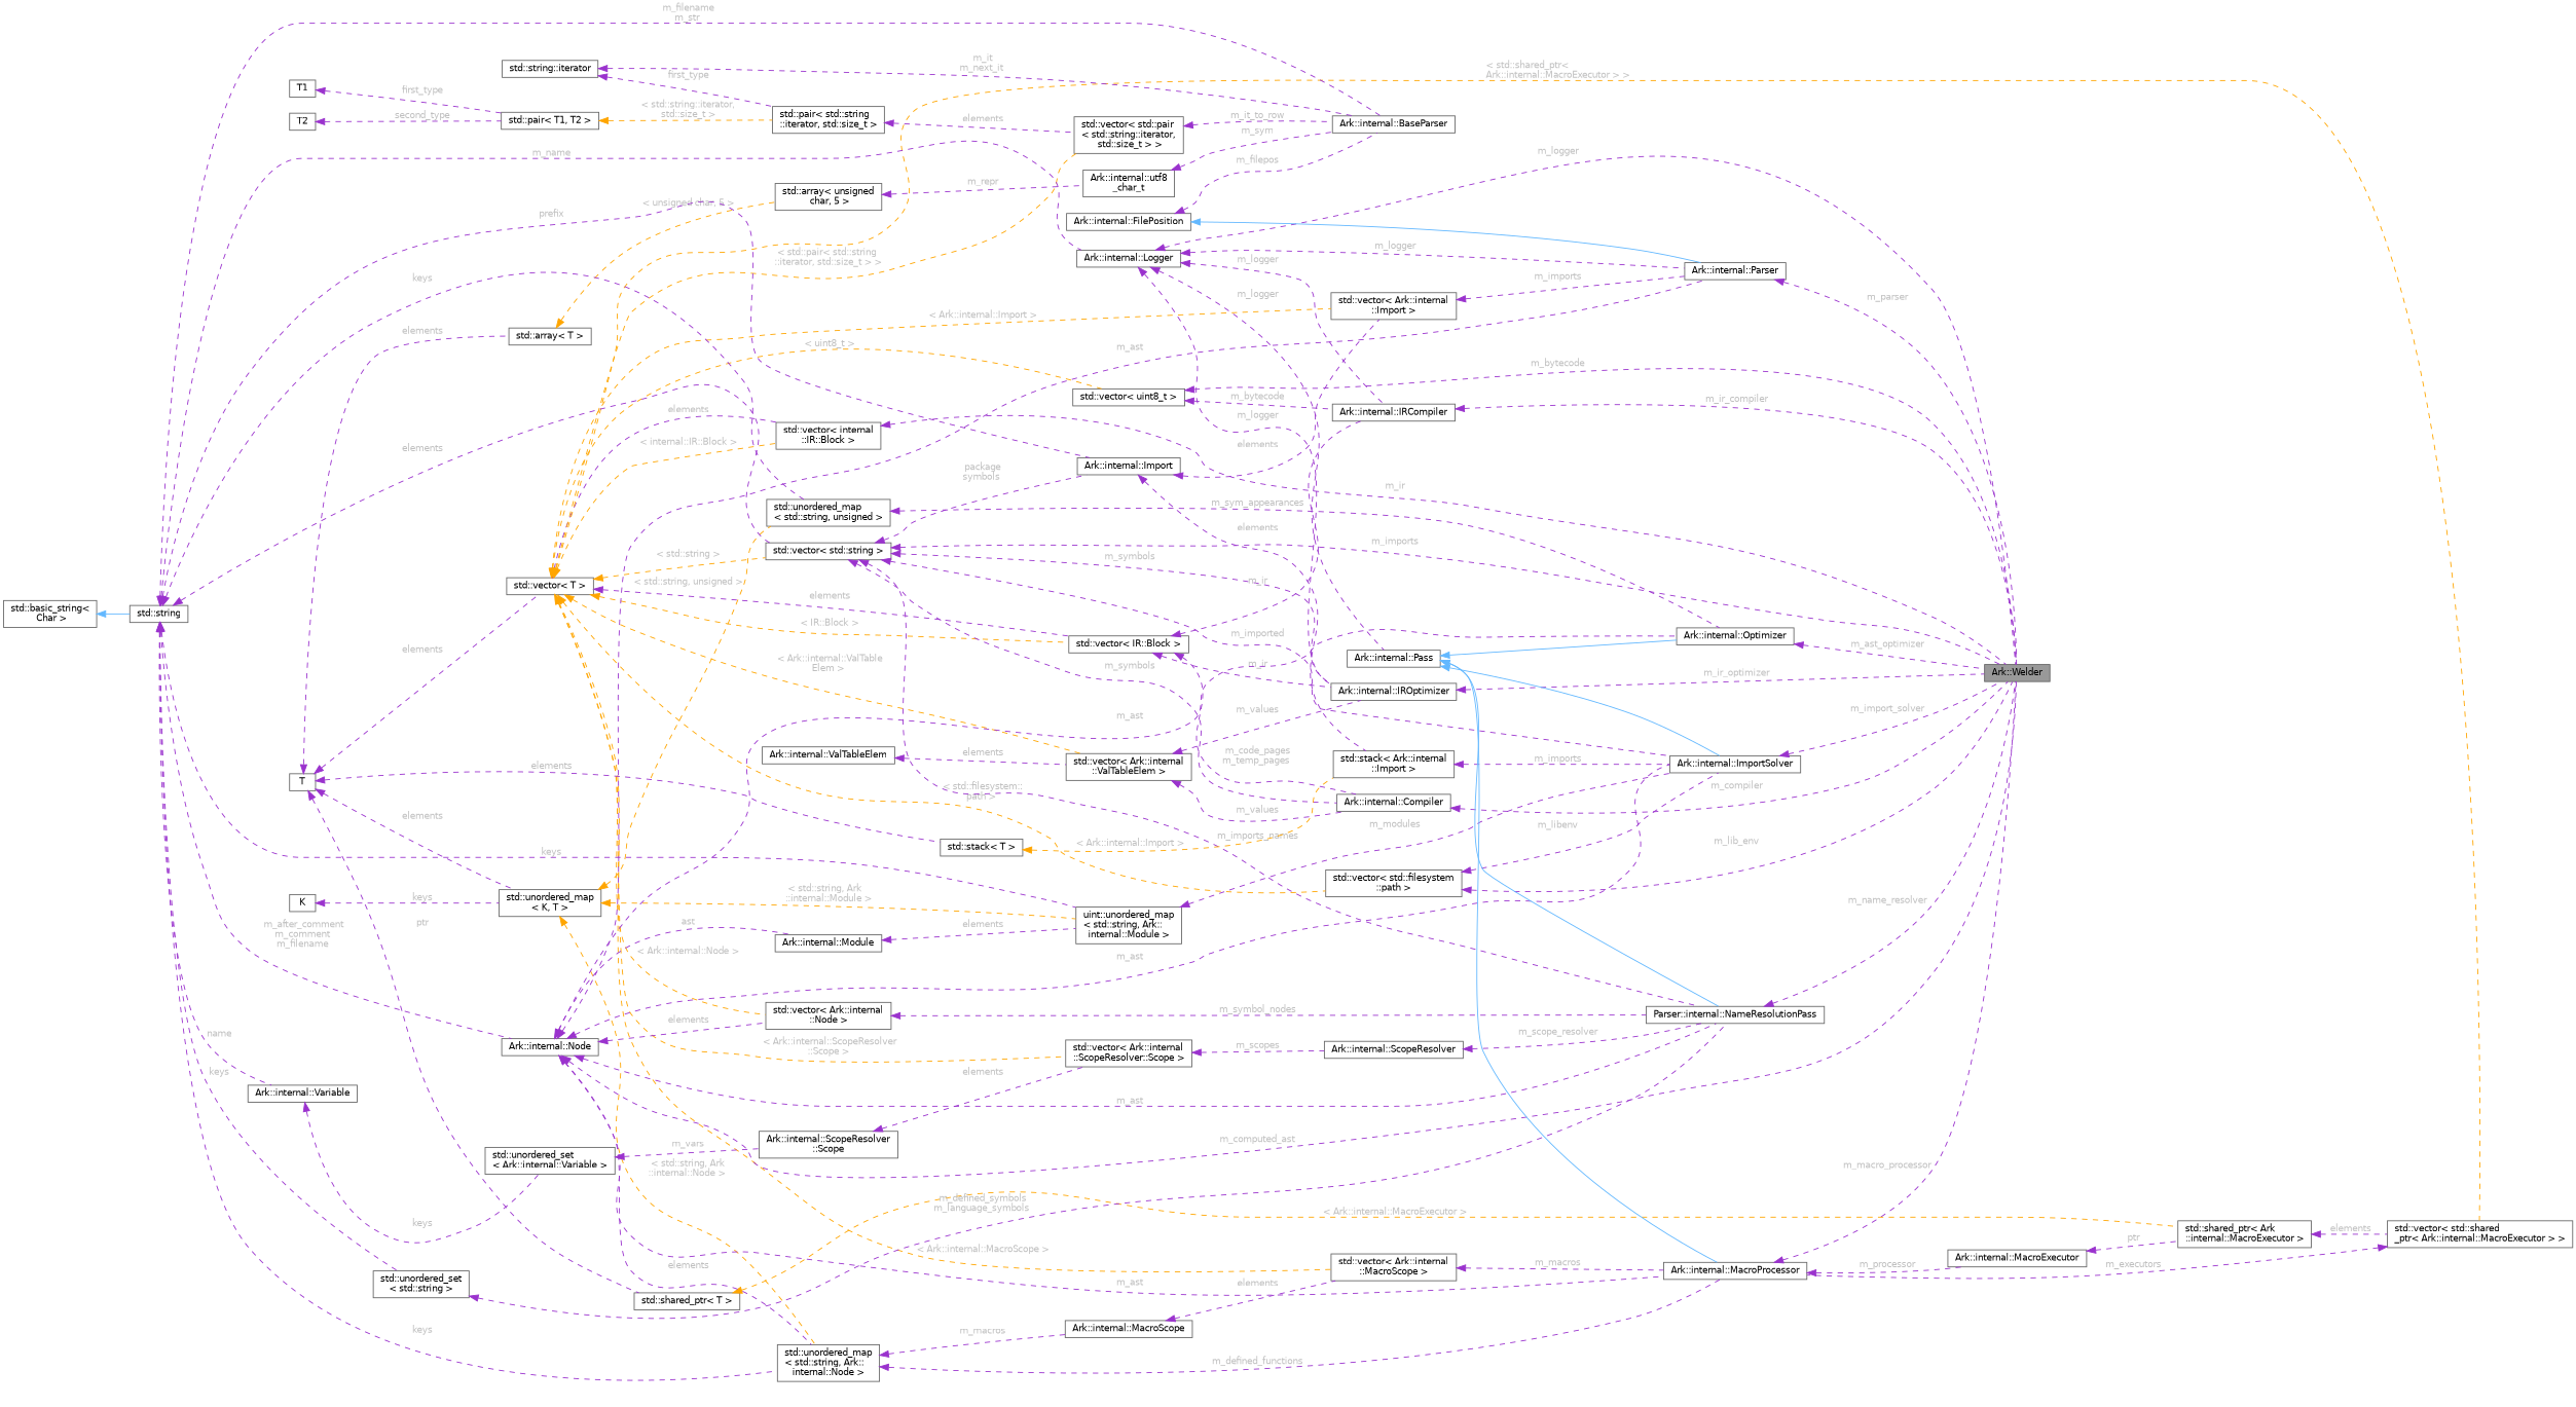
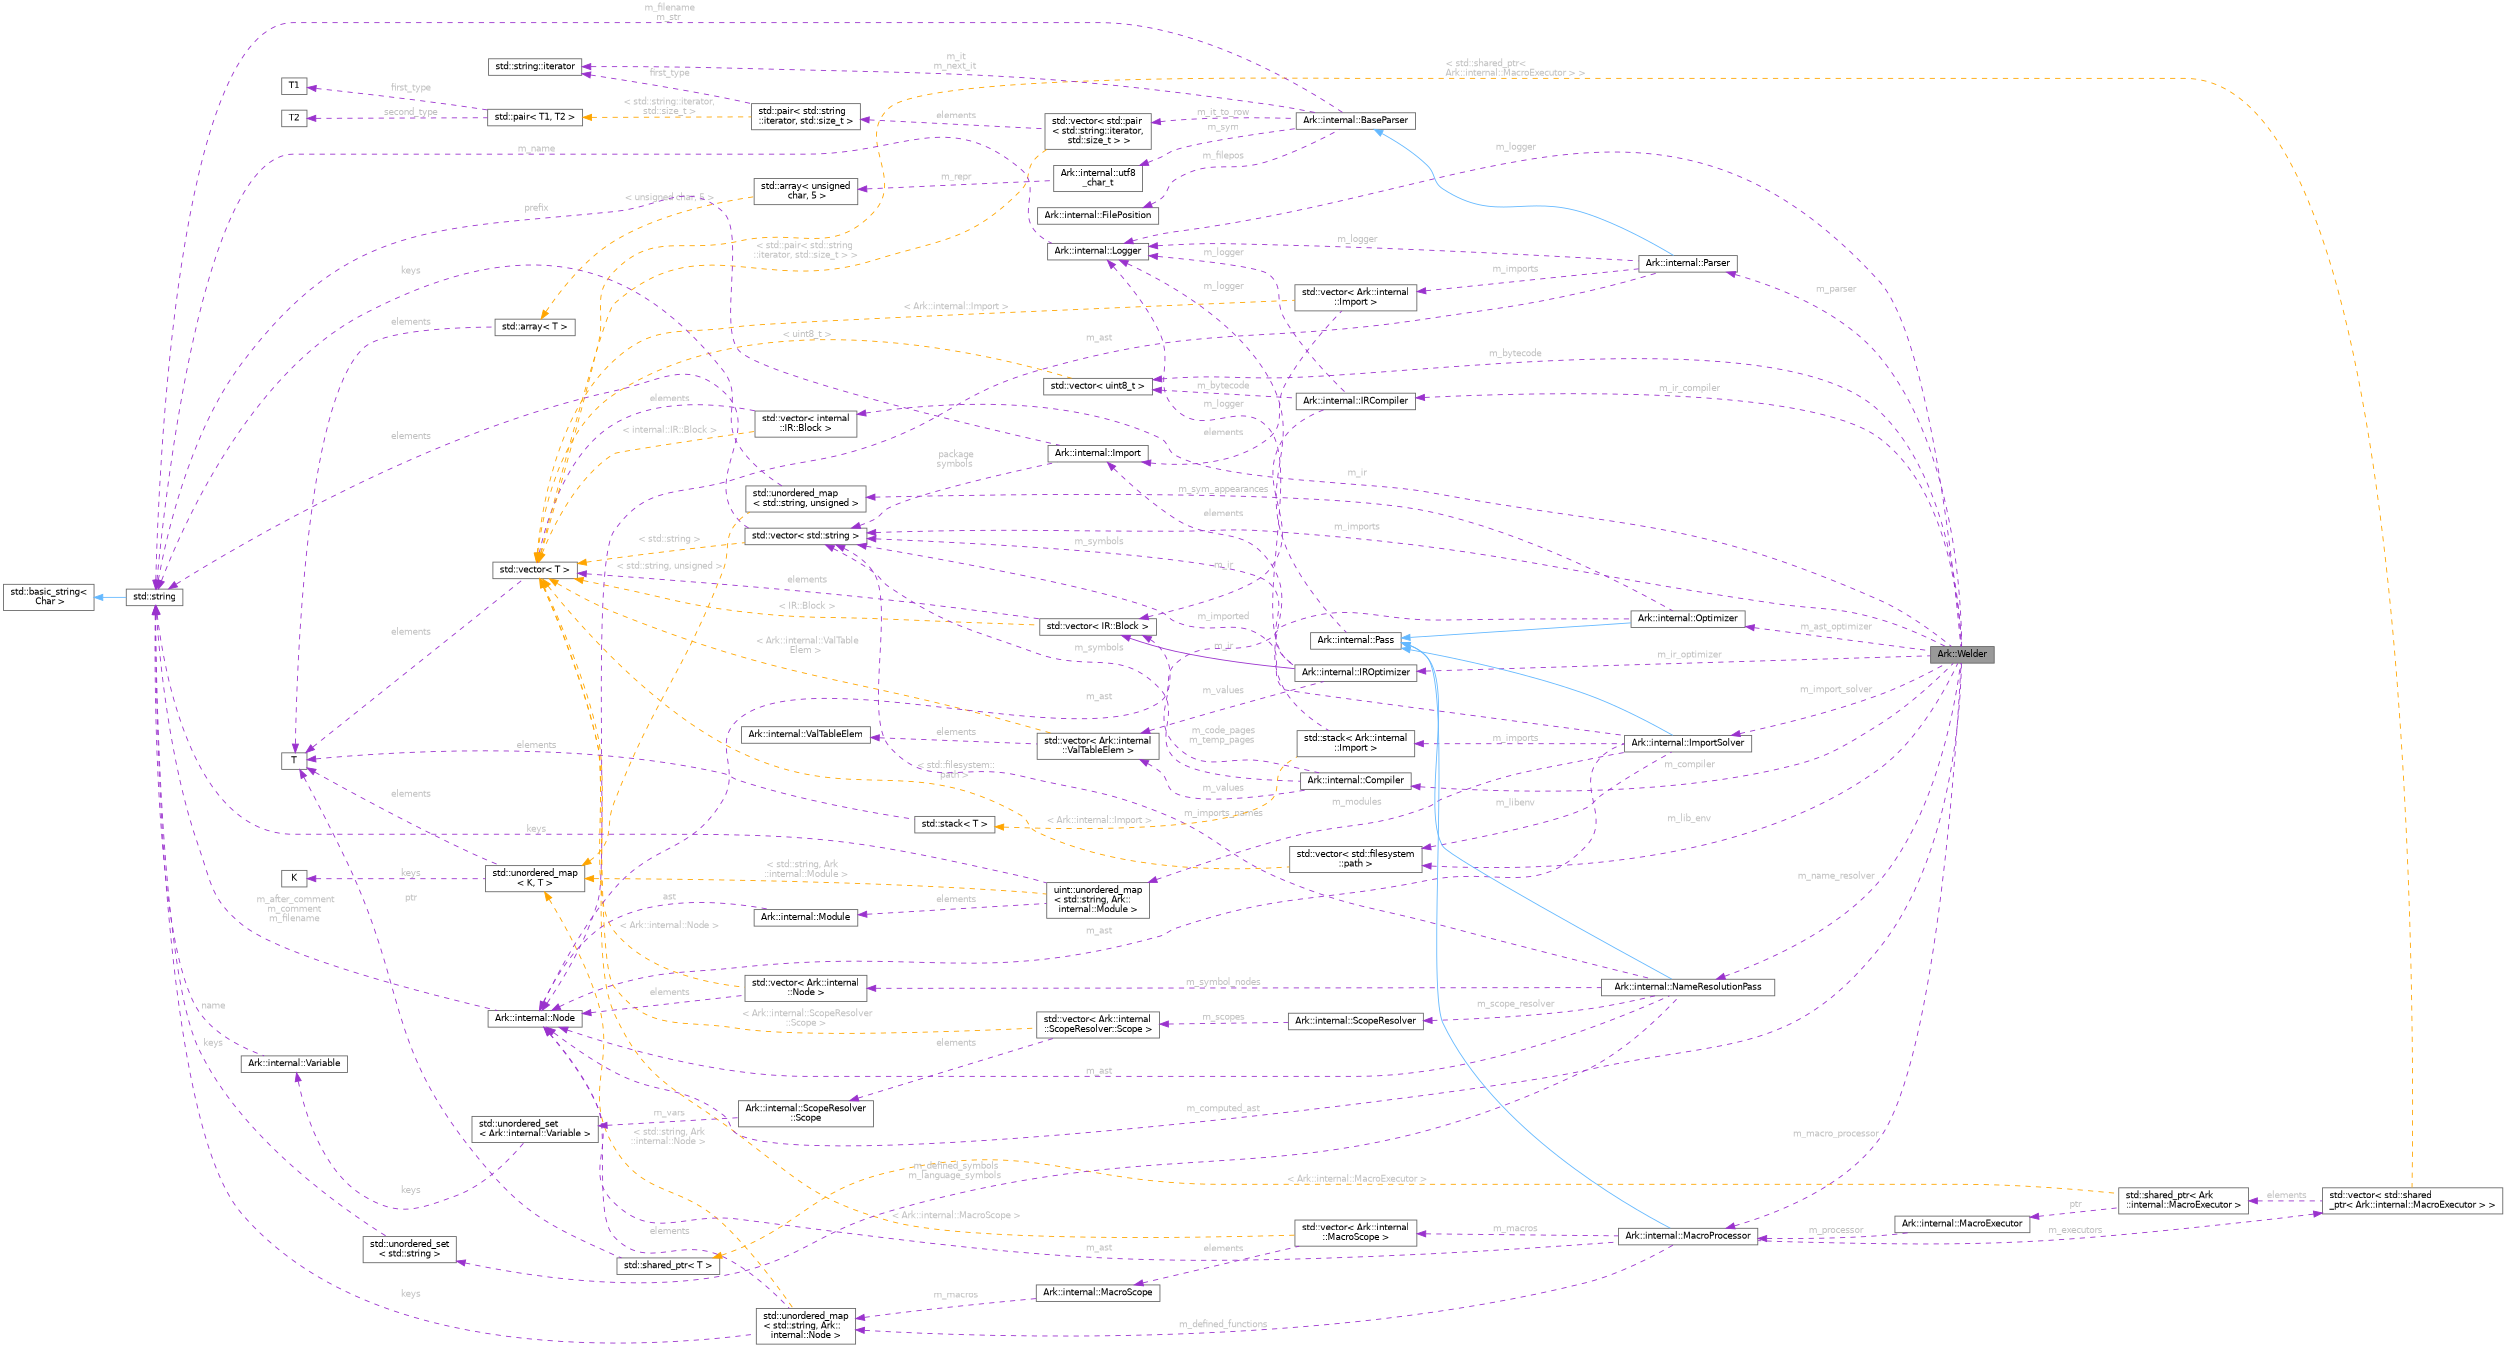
  digraph {
    rankdir=LR
    node [color=gray40 fillcolor=white fontname=Helvetica fontsize=10 shape=box style=filled]
    edge [color=darkorchid3 dir=back fontcolor=grey fontname=Helvetica fontsize=10 labelfontname=Helvetica labelfontsize=10 style=dashed]
    n1 [fillcolor=grey60 fontcolor=black height=0.2 label="Ark::Welder" width=0.4]
    n2 [height=0.2 label="std::vector\< std::filesystem\l::path \>" width=0.4]
    n3 [height=0.2 label="Ark::internal::ImportSolver" width=0.4]
    n4 [height=0.2 label="std::vector\< T \>" width=0.4]
    n5 [height=0.2 label="std::vector\< std::string \>" width=0.4]
    n6 [height=0.2 label="std::vector\< internal\l::IR::Block \>" width=0.4]
    n7 [height=0.2 label="std::vector\< uint8_t \>" width=0.4]
    n8 [height=0.2 label="std::vector\< std::pair\l\< std::string::iterator,\l std::size_t \> \>" width=0.4]
    n9 [height=0.2 label="std::vector\< Ark::internal\l::Import \>" width=0.4]
    n10 [height=0.2 label="std::vector\< Ark::internal\l::MacroScope \>" width=0.4]
    n11 [height=0.2 label="std::vector\< std::shared\l_ptr\< Ark::internal::MacroExecutor \> \>" width=0.4]
    n12 [height=0.2 label="std::vector\< Ark::internal\l::Node \>" width=0.4]
    n13 [height=0.2 label="std::vector\< Ark::internal\l::ScopeResolver::Scope \>" width=0.4]
    n14 [height=0.2 label="std::vector\< IR::Block \>" width=0.4]
    n15 [height=0.2 label="std::vector\< Ark::internal\l::ValTableElem \>" width=0.4]
    n16 [height=0.2 label="Ark::internal::Import" width=0.4]
-   n17 [height=0.2 label="Parser::internal::NameResolutionPass" width=0.4]
+   n17 [height=0.2 label="Ark::internal::NameResolutionPass" width=0.4]
    n18 [height=0.2 label="Ark::internal::IROptimizer" width=0.4]
    n19 [height=0.2 label="Ark::internal::Compiler" width=0.4]
    n20 [height=0.2 label="Ark::internal::IRCompiler" width=0.4]
    n21 [height=0.2 label="Ark::internal::BaseParser" width=0.4]
    n22 [height=0.2 label="Ark::internal::Parser" width=0.4]
    n23 [height=0.2 label="Ark::internal::MacroProcessor" width=0.4]
    n24 [height=0.2 label="Ark::internal::ScopeResolver" width=0.4]
    n25 [height=0.2 label=T width=0.4]
    n26 [height=0.2 label="std::array\< T \>" width=0.4]
    n27 [height=0.2 label="std::stack\< T \>" width=0.4]
    n28 [height=0.2 label="std::unordered_map\l\< K, T \>" width=0.4]
    n29 [height=0.2 label="std::shared_ptr\< T \>" width=0.4]
    n30 [height=0.2 label="std::array\< unsigned\l char, 5 \>" width=0.4]
    n31 [height=0.2 label="std::stack\< Ark::internal\l::Import \>" width=0.4]
    n32 [height=0.2 label="uint::unordered_map\l\< std::string, Ark::\linternal::Module \>" width=0.4]
    n33 [height=0.2 label="std::unordered_map\l\< std::string, Ark::\linternal::Node \>" width=0.4]
    n34 [height=0.2 label="std::unordered_map\l\< std::string, unsigned \>" width=0.4]
    n35 [height=0.2 label="std::shared_ptr\< Ark\l::internal::MacroExecutor \>" width=0.4]
    n36 [height=0.2 label="std::string" width=0.4]
    n37 [height=0.2 label="Ark::internal::Node" width=0.4]
    n38 [height=0.2 label="Ark::internal::Logger" width=0.4]
    n39 [height=0.2 label="std::unordered_set\l\< std::string \>" width=0.4]
    n40 [height=0.2 label="Ark::internal::Variable" width=0.4]
    n41 [height=0.2 label="Ark::internal::Module" width=0.4]
    n42 [height=0.2 label="Ark::internal::Optimizer" width=0.4]
    n43 [height=0.2 label="Ark::internal::Pass" width=0.4]
    n44 [height=0.2 label="Ark::internal::MacroScope" width=0.4]
    n45 [height=0.2 label="std::unordered_set\l\< Ark::internal::Variable \>" width=0.4]
    n46 [height=0.2 label="std::basic_string\<\l Char \>" width=0.4]
    n47 [height=0.2 label="Ark::internal::MacroExecutor" width=0.4]
    n48 [height=0.2 label="std::pair\< std::string\l::iterator, std::size_t \>" width=0.4]
    n49 [height=0.2 label="std::string::iterator" width=0.4]
    n50 [height=0.2 label="std::pair\< T1, T2 \>" width=0.4]
    n51 [height=0.2 label=T1 width=0.4]
    n52 [height=0.2 label=T2 width=0.4]
    n53 [height=0.2 label="Ark::internal::utf8\l_char_t" width=0.4]
    n54 [height=0.2 label="Ark::internal::FilePosition" width=0.4]
    n55 [height=0.2 label=K width=0.4]
    n56 [height=0.2 label="Ark::internal::ScopeResolver\l::Scope" width=0.4]
    n57 [height=0.2 label="Ark::internal::ValTableElem" width=0.4]
    n2 -> n1 [label=" m_lib_env"]
    n2 -> n3 [label=" m_libenv"]
    n3 -> n1 [label=" m_import_solver"]
    n4 -> n2 [color=orange label=" \< std::filesystem::\lpath \>"]
    n4 -> n5 [color=orange label=" \< std::string \>"]
    n4 -> n6 [label=" elements"]
    n4 -> n6 [color=orange label=" \< internal::IR::Block \>"]
    n4 -> n7 [color=orange label=" \< uint8_t \>"]
    n4 -> n8 [color=orange label=" \< std::pair\< std::string\l::iterator, std::size_t \> \>"]
    n4 -> n9 [color=orange label=" \< Ark::internal::Import \>"]
    n4 -> n10 [color=orange label=" \< Ark::internal::MacroScope \>"]
    n4 -> n11 [color=orange label=" \< std::shared_ptr\<\l Ark::internal::MacroExecutor \> \>"]
    n4 -> n12 [color=orange label=" \< Ark::internal::Node \>"]
    n4 -> n13 [color=orange label=" \< Ark::internal::ScopeResolver\l::Scope \>"]
    n4 -> n14 [label=" elements"]
    n4 -> n14 [color=orange label=" \< IR::Block \>"]
    n4 -> n15 [color=orange label=" \< Ark::internal::ValTable\lElem \>"]
    n5 -> n1 [label=" m_imports"]
    n5 -> n3 [label=" m_imported"]
    n5 -> n16 [label=" package\nsymbols"]
    n5 -> n17 [label=" m_imports_names"]
    n5 -> n18 [label=" m_symbols"]
    n5 -> n19 [label=" m_symbols"]
    n6 -> n1 [label=" m_ir"]
    n7 -> n1 [label=" m_bytecode"]
    n7 -> n20 [label=" m_bytecode"]
    n8 -> n21 [label=" m_it_to_row"]
    n9 -> n22 [label=" m_imports"]
    n10 -> n23 [label=" m_macros"]
    n11 -> n23 [label=" m_executors"]
    n12 -> n17 [label=" m_symbol_nodes"]
    n13 -> n24 [label=" m_scopes"]
-   n14 -> n18 [label=" m_ir"]
+   n14 -> n18 [label=" m_ir" style=solid]
    n14 -> n19 [label=" m_code_pages\nm_temp_pages"]
    n14 -> n20 [label=" m_ir"]
    n15 -> n18 [label=" m_values"]
    n15 -> n19 [label=" m_values"]
    n16 -> n9 [label=" elements"]
    n16 -> n31 [label=" elements"]
    n17 -> n1 [label=" m_name_resolver"]
    n18 -> n1 [label=" m_ir_optimizer"]
    n19 -> n1 [label=" m_compiler"]
    n20 -> n1 [label=" m_ir_compiler"]
-   n54 -> n22 [color=steelblue1 style=solid fontcolor=""]
+   n21 -> n22 [color=steelblue1 style=solid fontcolor=""]
    n22 -> n1 [label=" m_parser"]
    n23 -> n1 [label=" m_macro_processor"]
    n23 -> n47 [label=" m_processor"]
    n24 -> n17 [label=" m_scope_resolver"]
    n25 -> n4 [label=" elements"]
    n25 -> n26 [label=" elements"]
    n25 -> n27 [label=" elements"]
    n25 -> n28 [label=" elements"]
    n25 -> n29 [label=" ptr"]
    n26 -> n30 [color=orange label=" \< unsigned char, 5 \>"]
    n27 -> n31 [color=orange label=" \< Ark::internal::Import \>"]
    n28 -> n32 [color=orange label=" \< std::string, Ark\l::internal::Module \>"]
    n28 -> n33 [color=orange label=" \< std::string, Ark\l::internal::Node \>"]
    n28 -> n34 [color=orange label=" \< std::string, unsigned \>"]
    n29 -> n35 [color=orange label=" \< Ark::internal::MacroExecutor \>"]
    n30 -> n53 [label=" m_repr"]
    n31 -> n3 [label=" m_imports"]
    n32 -> n3 [label=" m_modules"]
    n33 -> n23 [label=" m_defined_functions"]
    n33 -> n44 [label=" m_macros"]
    n34 -> n42 [label=" m_sym_appearances"]
    n35 -> n11 [label=" elements"]
    n36 -> n5 [label=" elements"]
    n36 -> n16 [label=" prefix"]
    n36 -> n21 [label=" m_filename\nm_str"]
    n36 -> n32 [label=" keys"]
    n36 -> n33 [label=" keys"]
    n36 -> n34 [label=" keys"]
    n36 -> n37 [label=" m_after_comment\nm_comment\nm_filename"]
    n36 -> n38 [label=" m_name"]
    n36 -> n39 [label=" keys"]
    n36 -> n40 [label=" name"]
    n37 -> n1 [label=" m_computed_ast"]
    n37 -> n3 [label=" m_ast"]
    n37 -> n12 [label=" elements"]
    n37 -> n17 [label=" m_ast"]
    n37 -> n22 [label=" m_ast"]
    n37 -> n23 [label=" m_ast"]
    n37 -> n33 [label=" elements"]
    n37 -> n41 [label=" ast"]
    n37 -> n42 [label=" m_ast"]
    n38 -> n1 [label=" m_logger"]
    n38 -> n18 [label=" m_logger"]
    n38 -> n20 [label=" m_logger"]
    n38 -> n22 [label=" m_logger"]
    n38 -> n43 [label=" m_logger"]
    n39 -> n17 [label=" m_defined_symbols\nm_language_symbols"]
    n40 -> n45 [label=" keys"]
    n41 -> n32 [label=" elements"]
    n42 -> n1 [label=" m_ast_optimizer"]
    n43 -> n3 [color=steelblue1 style=solid fontcolor=""]
    n43 -> n17 [color=steelblue1 style=solid fontcolor=""]
    n43 -> n23 [color=steelblue1 style=solid fontcolor=""]
    n43 -> n42 [color=steelblue1 style=solid fontcolor=""]
    n44 -> n10 [label=" elements"]
    n45 -> n56 [label=" m_vars"]
    n46 -> n36 [color=steelblue1 style=solid fontcolor=""]
    n47 -> n35 [label=" ptr"]
    n48 -> n8 [label=" elements"]
    n49 -> n21 [label=" m_it\nm_next_it"]
    n49 -> n48 [label=" first_type"]
    n50 -> n48 [color=orange label=" \< std::string::iterator,\l std::size_t \>"]
    n51 -> n50 [label=" first_type"]
    n52 -> n50 [label=" second_type"]
    n53 -> n21 [label=" m_sym"]
    n54 -> n21 [label=" m_filepos"]
    n55 -> n28 [label=" keys"]
    n56 -> n13 [label=" elements"]
    n57 -> n15 [label=" elements"]
  }
